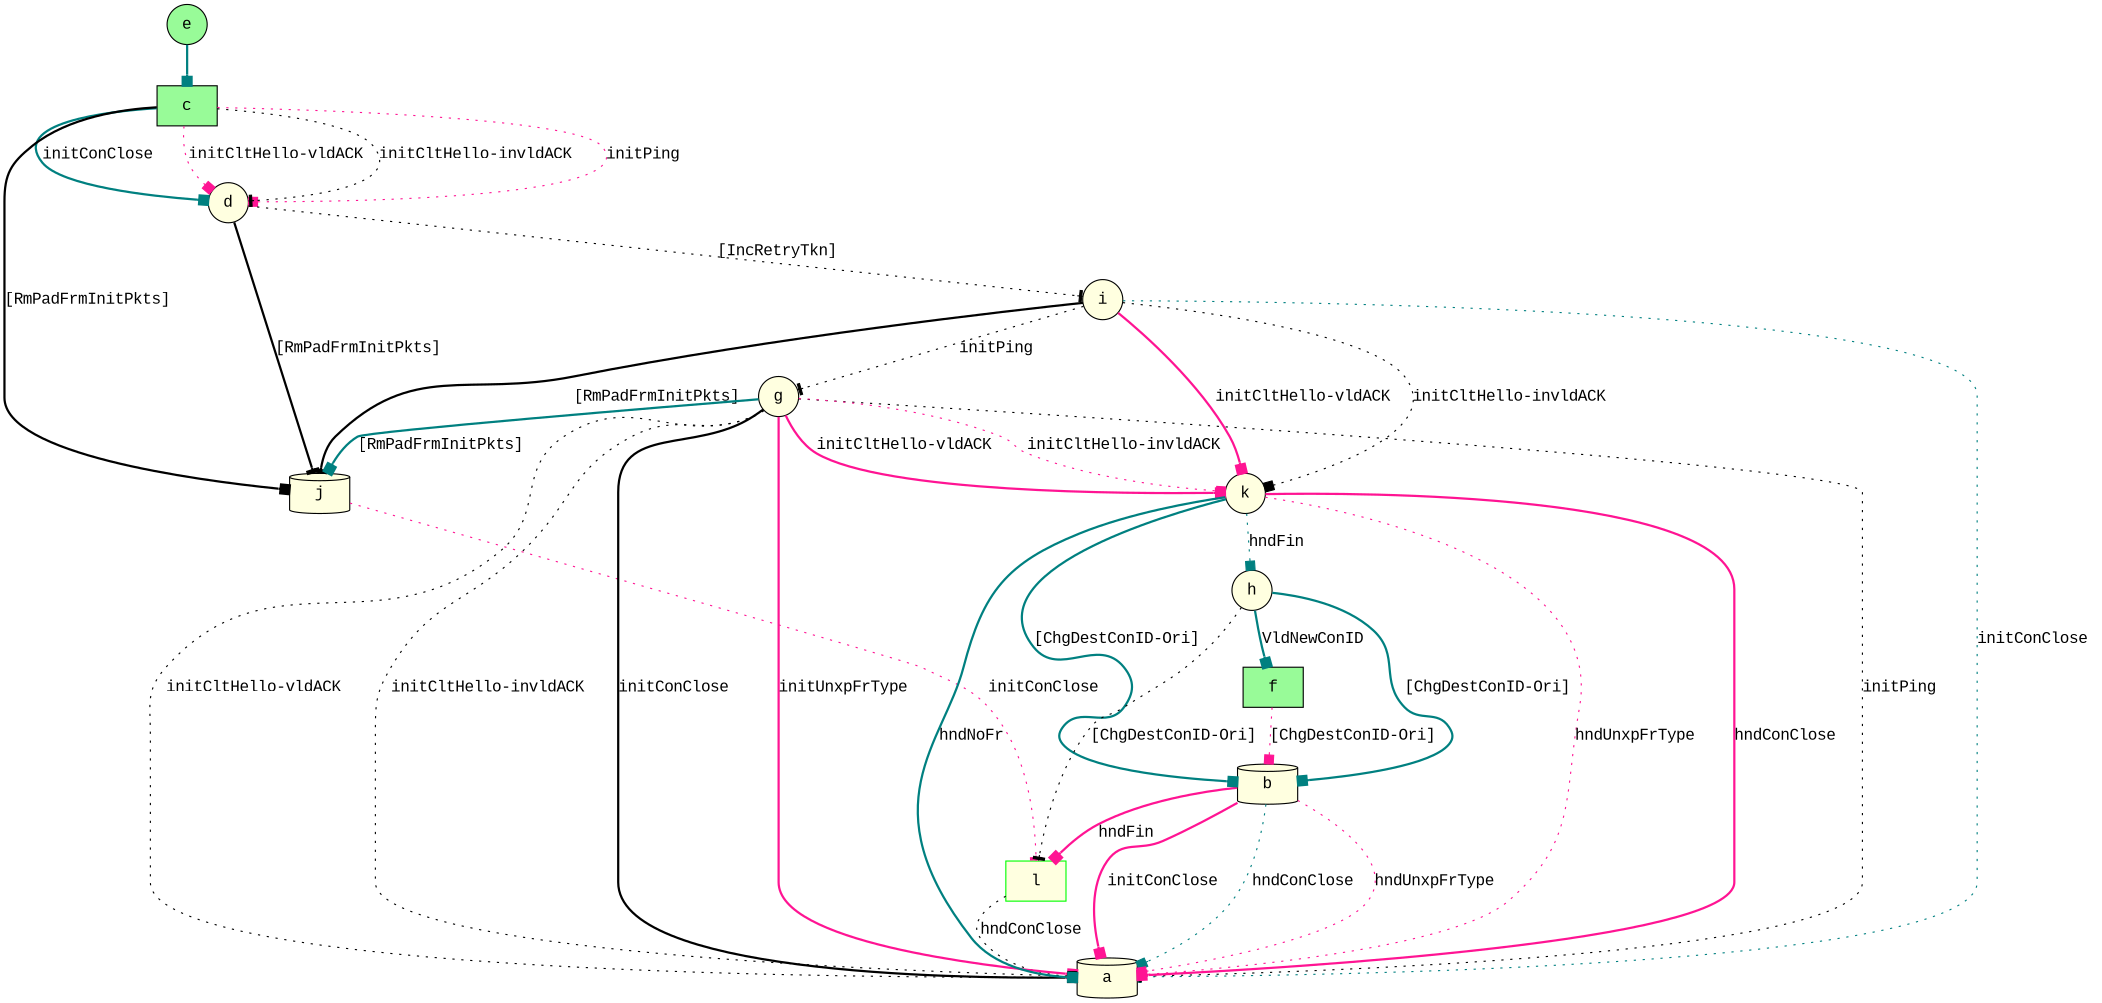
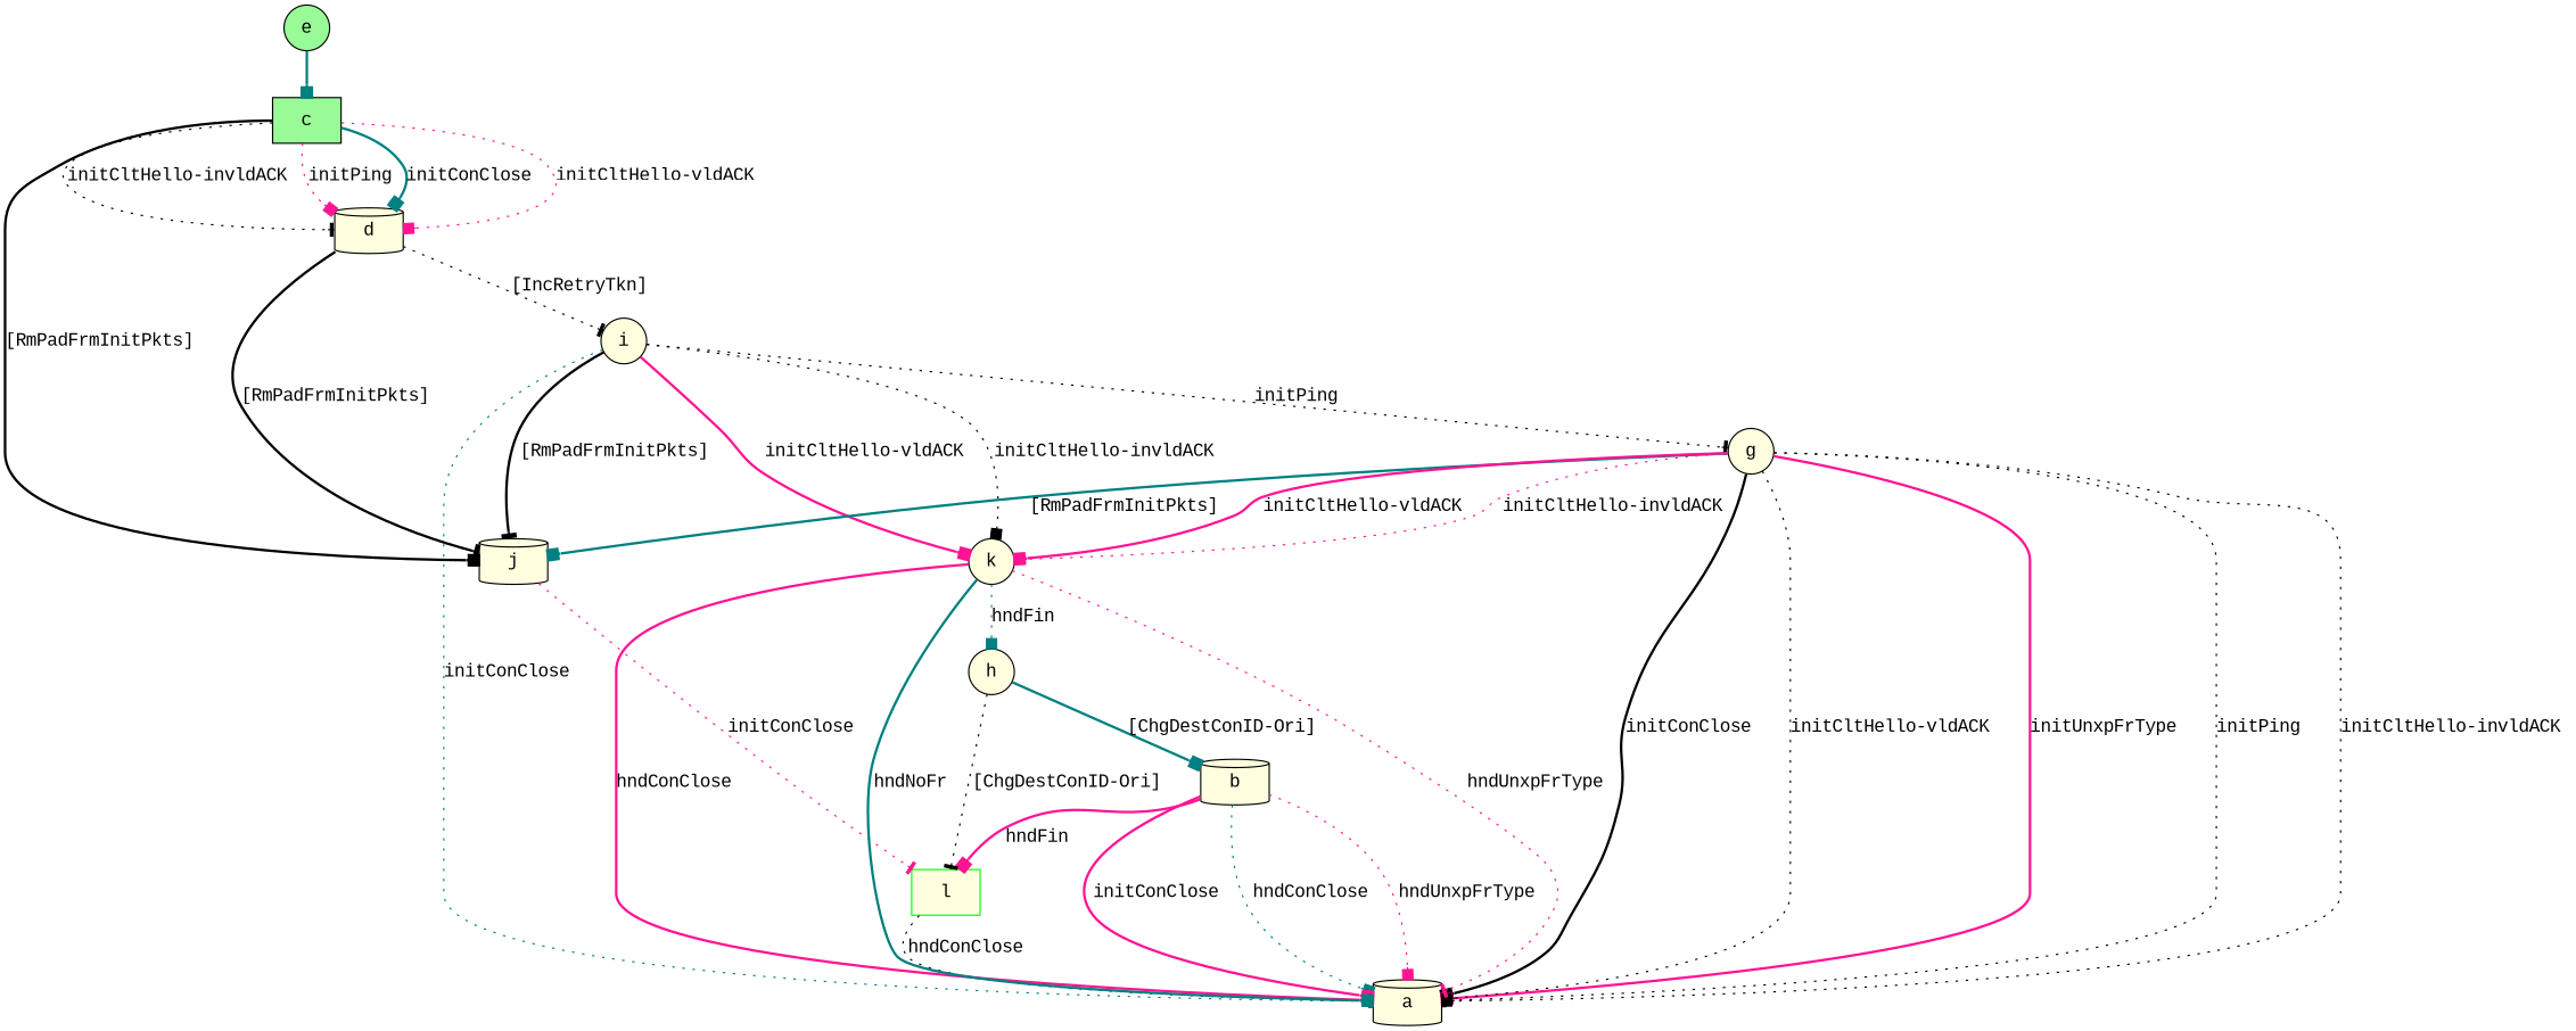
  digraph {
    fontname="Liberation Mono"
    node [fillcolor=lightyellow fontname="Liberation Mono" shape=circle style=filled]
    edge [arrowhead=box color=deeppink fontname="Liberation Mono" style=dotted]
    b [shape=cylinder]
    a [shape=cylinder]
    l [color=green shape=box]
    c [fillcolor=palegreen shape=box]
-   d
+   d [shape=cylinder]
    j [shape=cylinder]
    i
    g
    k
    h
    e [fillcolor=palegreen]
-   f [fillcolor=palegreen shape=box]
    b -> a [color=teal label="hndConClose "]
    b -> a [label="hndUnxpFrType "]
    b -> a [label="initConClose " style=bold]
    b -> l [label="hndFin " style=bold]
    l -> a [arrowhead=tee color=black label="hndConClose "]
    c -> d [label="initPing "]
    c -> d [color=teal label="initConClose " style=bold]
    c -> d [label="initCltHello-vldACK "]
    c -> d [arrowhead=tee color=black label="initCltHello-invldACK "]
    c -> j [color=black label="[RmPadFrmInitPkts] " style=bold]
    d -> j [arrowhead=tee color=black label="[RmPadFrmInitPkts] " style=bold]
    d -> i [arrowhead=tee color=black label="[IncRetryTkn] "]
    j -> l [arrowhead=tee label="initConClose "]
    i -> a [arrowhead=tee color=teal label="initConClose "]
    i -> j [arrowhead=tee color=black label="[RmPadFrmInitPkts] " style=bold]
    i -> g [arrowhead=tee color=black label="initPing "]
    i -> k [label="initCltHello-vldACK " style=bold]
    i -> k [color=black label="initCltHello-invldACK "]
    g -> a [color=black label="initConClose " style=bold]
    g -> a [label="initUnxpFrType " style=bold]
    g -> a [arrowhead=tee color=black label="initPing "]
    g -> a [color=black label="initCltHello-vldACK "]
    g -> a [color=black label="initCltHello-invldACK "]
    g -> j [color=teal label="[RmPadFrmInitPkts] " style=bold]
    g -> k [label="initCltHello-vldACK " style=bold]
    g -> k [label="initCltHello-invldACK "]
-   k -> b [color=teal label="[ChgDestConID-Ori] " style=bold]
    k -> a [arrowhead=tee label="hndUnxpFrType "]
    k -> a [label="hndConClose " style=bold]
    k -> a [color=teal label="hndNoFr " style=bold]
    k -> h [color=teal label="hndFin "]
    h -> b [color=teal label="[ChgDestConID-Ori] " style=bold]
    h -> l [arrowhead=tee color=black label="[ChgDestConID-Ori] "]
-   h -> f [color=teal label="VldNewConID " style=bold]
    e -> c [color=teal style=bold]
-   f -> b [label="[ChgDestConID-Ori] "]
  }
